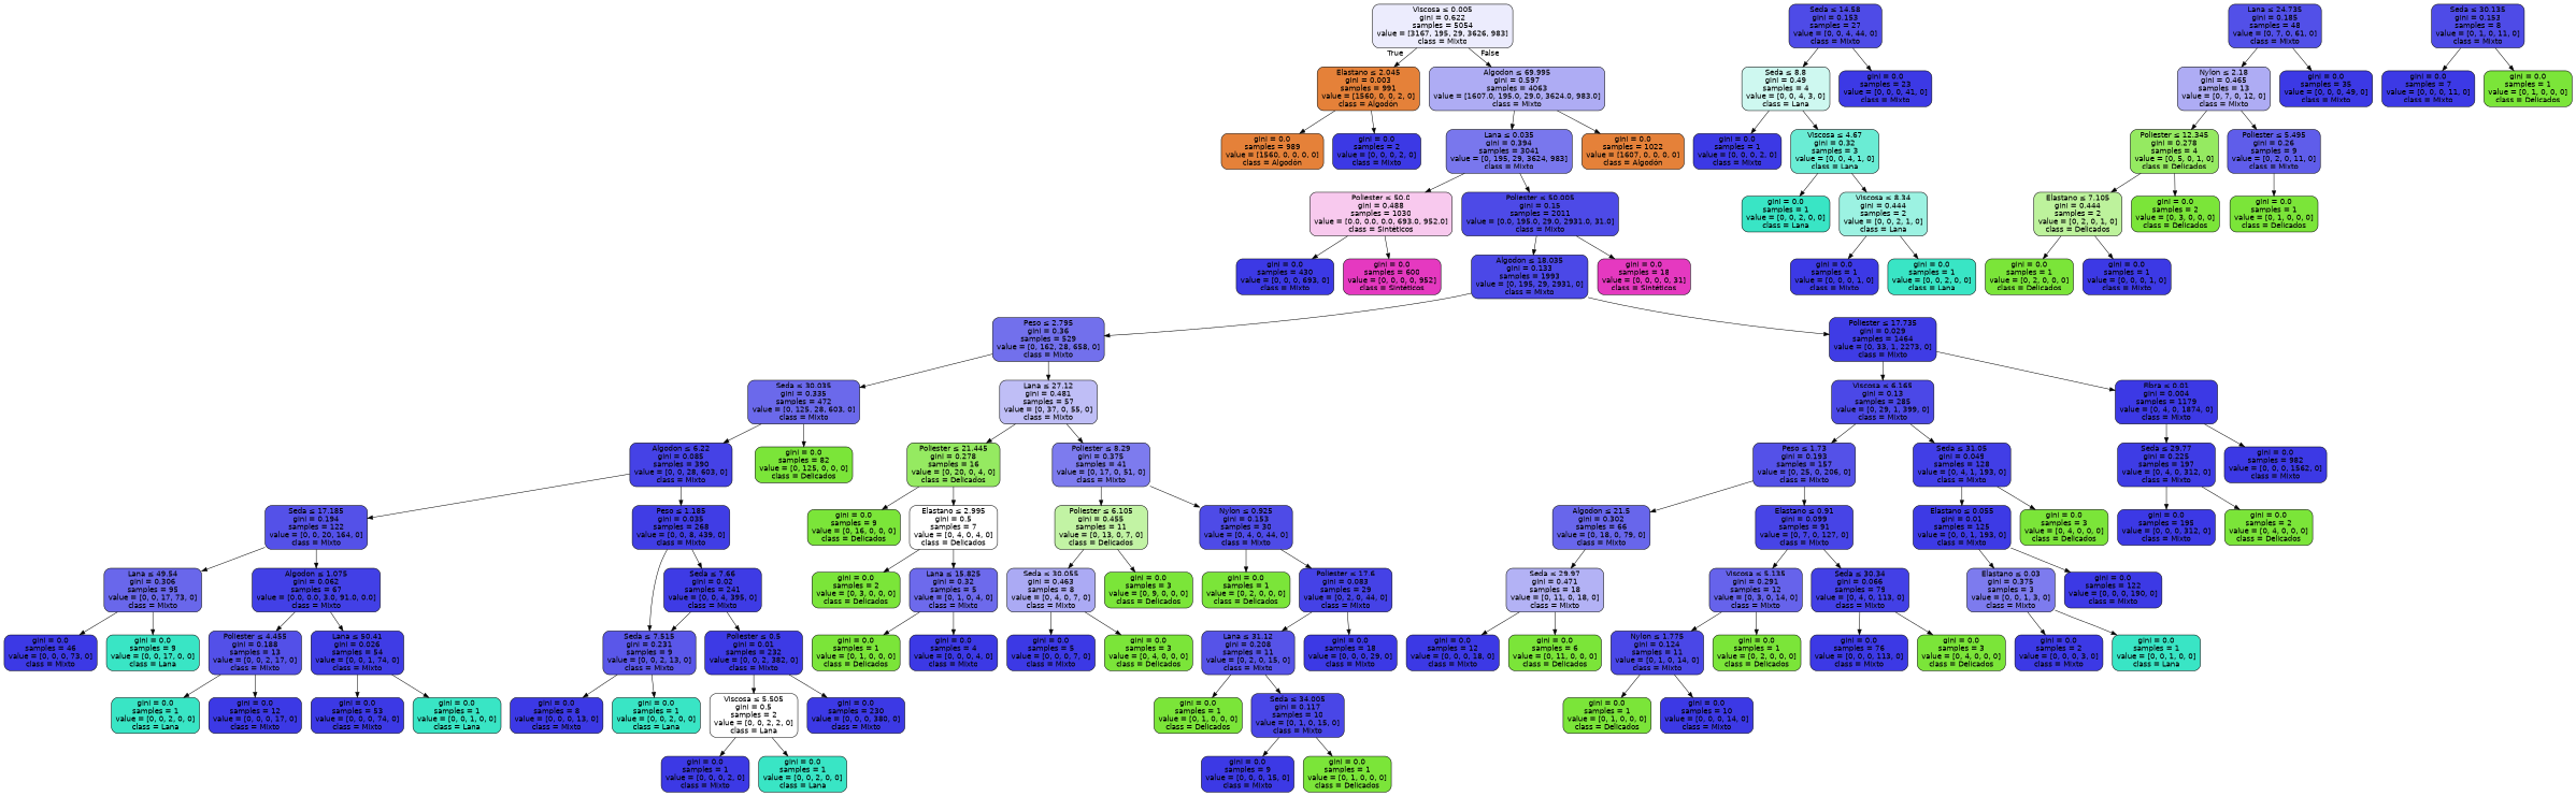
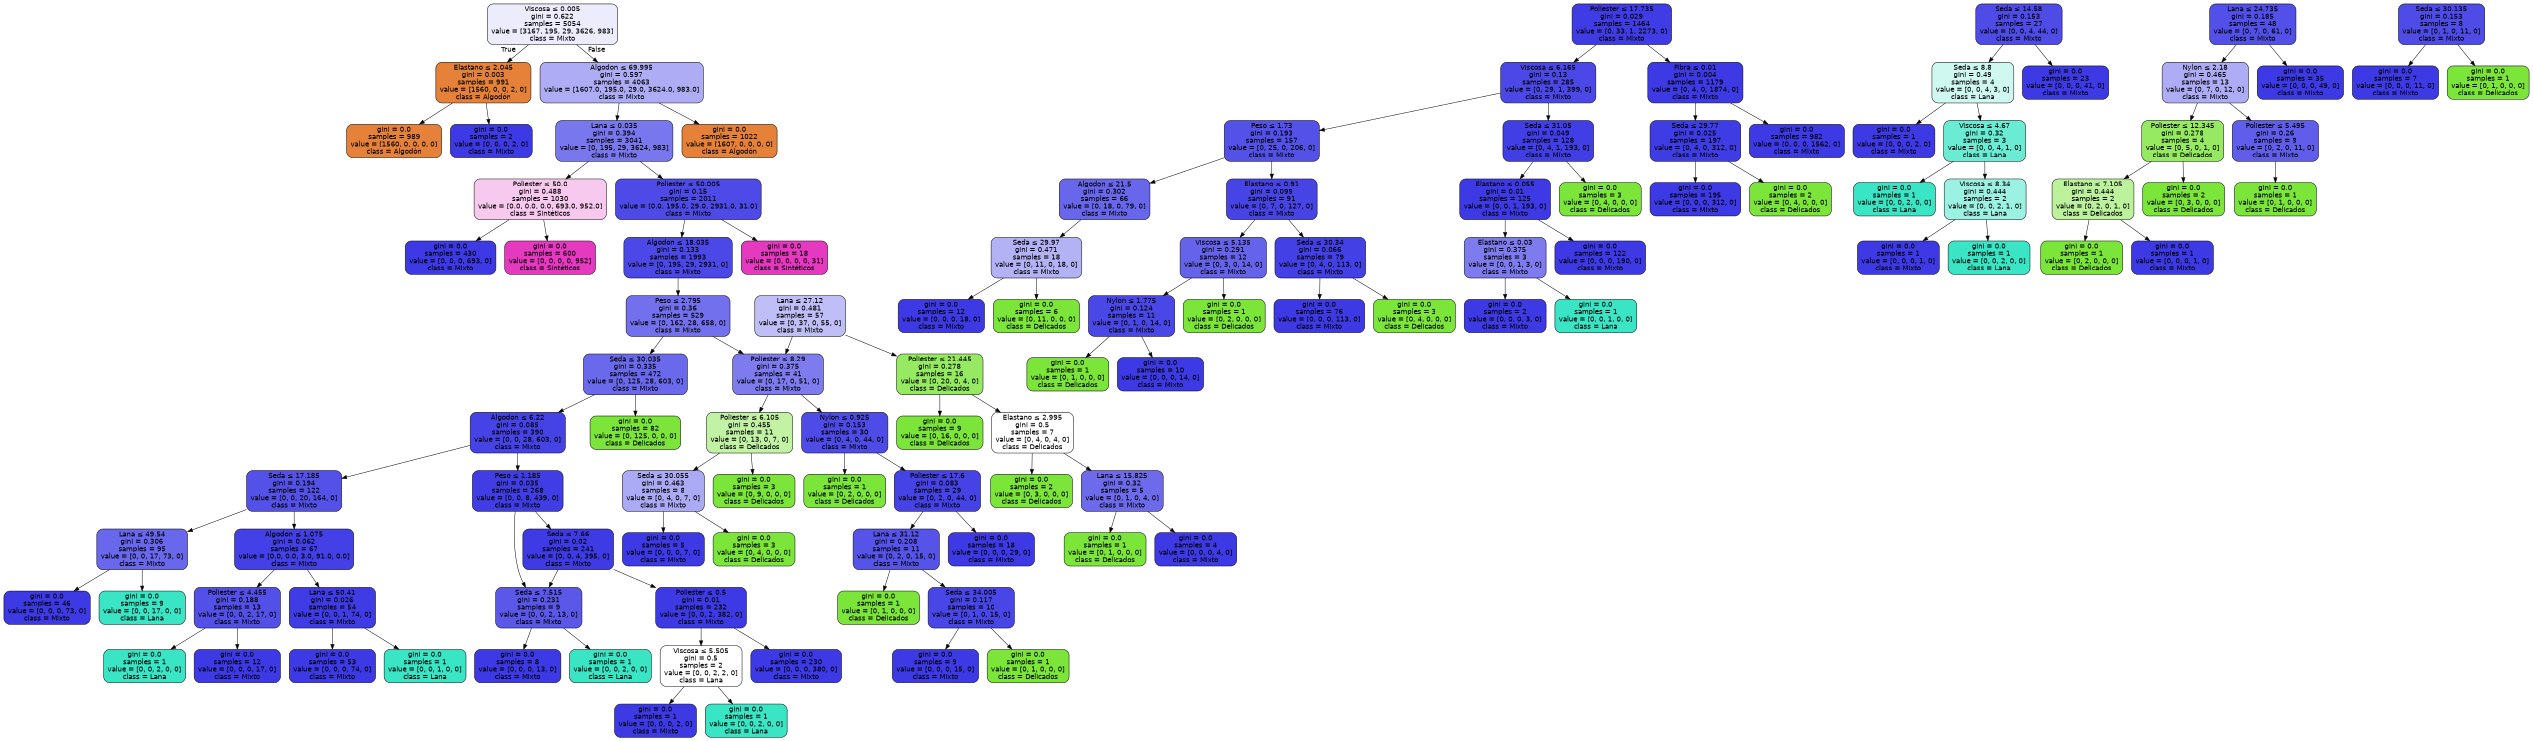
  digraph {
    node [color=black fillcolor="#3c39e5" fontname=helvetica shape=box style="filled, rounded"]
    edge [fontname=helvetica]
    n1 [fillcolor="#ececfd" label=<Viscosa &le; 0.005<br/>gini = 0.622<br/>samples = 5054<br/>value = [3167, 195, 29, 3626, 983]<br/>class = Mixto>]
    n2 [fillcolor="#e58139" label=<Elastano &le; 2.045<br/>gini = 0.003<br/>samples = 991<br/>value = [1560, 0, 0, 2, 0]<br/>class = Algodón>]
    n3 [fillcolor="#aeacf4" label=<Algodon &le; 69.995<br/>gini = 0.597<br/>samples = 4063<br/>value = [1607.0, 195.0, 29.0, 3624.0, 983.0]<br/>class = Mixto>]
    n4 [fillcolor="#e58139" label=<gini = 0.0<br/>samples = 989<br/>value = [1560, 0, 0, 0, 0]<br/>class = Algodón>]
    n5 [label=<gini = 0.0<br/>samples = 2<br/>value = [0, 0, 0, 2, 0]<br/>class = Mixto>]
    n6 [fillcolor="#7977ed" label=<Lana &le; 0.035<br/>gini = 0.394<br/>samples = 3041<br/>value = [0, 195, 29, 3624, 983]<br/>class = Mixto>]
    n7 [fillcolor="#e58139" label=<gini = 0.0<br/>samples = 1022<br/>value = [1607, 0, 0, 0, 0]<br/>class = Algodón>]
    n8 [fillcolor="#f8c9ee" label=<Poliester &le; 50.0<br/>gini = 0.488<br/>samples = 1030<br/>value = [0.0, 0.0, 0.0, 693.0, 952.0]<br/>class = Sintéticos>]
    n9 [fillcolor="#4d4ae7" label=<Poliester &le; 50.005<br/>gini = 0.15<br/>samples = 2011<br/>value = [0.0, 195.0, 29.0, 2931.0, 31.0]<br/>class = Mixto>]
    n10 [label=<gini = 0.0<br/>samples = 430<br/>value = [0, 0, 0, 693, 0]<br/>class = Mixto>]
    n11 [fillcolor="#e539c0" label=<gini = 0.0<br/>samples = 600<br/>value = [0, 0, 0, 0, 952]<br/>class = Sintéticos>]
    n12 [fillcolor="#4b48e7" label=<Algodon &le; 18.035<br/>gini = 0.133<br/>samples = 1993<br/>value = [0, 195, 29, 2931, 0]<br/>class = Mixto>]
    n13 [fillcolor="#e539c0" label=<gini = 0.0<br/>samples = 18<br/>value = [0, 0, 0, 0, 31]<br/>class = Sintéticos>]
    n14 [fillcolor="#7270ec" label=<Peso &le; 2.795<br/>gini = 0.36<br/>samples = 529<br/>value = [0, 162, 28, 658, 0]<br/>class = Mixto>]
    n15 [fillcolor="#3f3ce5" label=<Poliester &le; 17.735<br/>gini = 0.029<br/>samples = 1464<br/>value = [0, 33, 1, 2273, 0]<br/>class = Mixto>]
    n16 [fillcolor="#6b69eb" label=<Seda &le; 30.035<br/>gini = 0.335<br/>samples = 472<br/>value = [0, 125, 28, 603, 0]<br/>class = Mixto>]
    n17 [fillcolor="#bfbef6" label=<Lana &le; 27.12<br/>gini = 0.481<br/>samples = 57<br/>value = [0, 37, 0, 55, 0]<br/>class = Mixto>]
    n18 [fillcolor="#4b48e7" label=<Viscosa &le; 6.165<br/>gini = 0.13<br/>samples = 285<br/>value = [0, 29, 1, 399, 0]<br/>class = Mixto>]
    n19 [label=<Fibra &le; 0.01<br/>gini = 0.004<br/>samples = 1179<br/>value = [0, 4, 0, 1874, 0]<br/>class = Mixto>]
    n20 [fillcolor="#4542e6" label=<Algodon &le; 6.22<br/>gini = 0.085<br/>samples = 390<br/>value = [0, 0, 28, 603, 0]<br/>class = Mixto>]
    n21 [fillcolor="#7be539" label=<gini = 0.0<br/>samples = 82<br/>value = [0, 125, 0, 0, 0]<br/>class = Delicados>]
    n22 [fillcolor="#95ea61" label=<Poliester &le; 21.445<br/>gini = 0.278<br/>samples = 16<br/>value = [0, 20, 0, 4, 0]<br/>class = Delicados>]
    n23 [fillcolor="#7d7bee" label=<Poliester &le; 8.29<br/>gini = 0.375<br/>samples = 41<br/>value = [0, 17, 0, 51, 0]<br/>class = Mixto>]
    n24 [fillcolor="#5451e8" label=<Seda &le; 17.185<br/>gini = 0.194<br/>samples = 122<br/>value = [0, 0, 20, 164, 0]<br/>class = Mixto>]
    n25 [fillcolor="#403de5" label=<Peso &le; 1.185<br/>gini = 0.035<br/>samples = 268<br/>value = [0, 0, 8, 439, 0]<br/>class = Mixto>]
    n26 [fillcolor="#6967eb" label=<Lana &le; 49.54<br/>gini = 0.306<br/>samples = 95<br/>value = [0, 0, 17, 73, 0]<br/>class = Mixto>]
    n27 [fillcolor="#4240e6" label=<Algodon &le; 1.075<br/>gini = 0.062<br/>samples = 67<br/>value = [0.0, 0.0, 3.0, 91.0, 0.0]<br/>class = Mixto>]
    n28 [fillcolor="#3e3be5" label=<Seda &le; 7.66<br/>gini = 0.02<br/>samples = 241<br/>value = [0, 0, 4, 395, 0]<br/>class = Mixto>]
    n29 [fillcolor="#5a57e9" label=<Seda &le; 7.515<br/>gini = 0.231<br/>samples = 9<br/>value = [0, 0, 2, 13, 0]<br/>class = Mixto>]
    n30 [label=<gini = 0.0<br/>samples = 46<br/>value = [0, 0, 0, 73, 0]<br/>class = Mixto>]
    n31 [fillcolor="#39e5c5" label=<gini = 0.0<br/>samples = 9<br/>value = [0, 0, 17, 0, 0]<br/>class = Lana>]
    n32 [fillcolor="#5350e8" label=<Poliester &le; 4.455<br/>gini = 0.188<br/>samples = 13<br/>value = [0, 0, 2, 17, 0]<br/>class = Mixto>]
    n33 [fillcolor="#3f3ce5" label=<Lana &le; 50.41<br/>gini = 0.026<br/>samples = 54<br/>value = [0, 0, 1, 74, 0]<br/>class = Mixto>]
    n34 [fillcolor="#39e5c5" label=<gini = 0.0<br/>samples = 1<br/>value = [0, 0, 2, 0, 0]<br/>class = Lana>]
    n35 [label=<gini = 0.0<br/>samples = 12<br/>value = [0, 0, 0, 17, 0]<br/>class = Mixto>]
    n36 [label=<gini = 0.0<br/>samples = 53<br/>value = [0, 0, 0, 74, 0]<br/>class = Mixto>]
    n37 [fillcolor="#39e5c5" label=<gini = 0.0<br/>samples = 1<br/>value = [0, 0, 1, 0, 0]<br/>class = Lana>]
    n38 [fillcolor="#4e4be7" label=<Seda &le; 14.58<br/>gini = 0.153<br/>samples = 27<br/>value = [0, 0, 4, 44, 0]<br/>class = Mixto>]
    n39 [fillcolor="#cef8f0" label=<Seda &le; 8.8<br/>gini = 0.49<br/>samples = 4<br/>value = [0, 0, 4, 3, 0]<br/>class = Lana>]
    n40 [label=<gini = 0.0<br/>samples = 23<br/>value = [0, 0, 0, 41, 0]<br/>class = Mixto>]
    n41 [fillcolor="#3d3ae5" label=<Poliester &le; 0.5<br/>gini = 0.01<br/>samples = 232<br/>value = [0, 0, 2, 382, 0]<br/>class = Mixto>]
    n42 [label=<gini = 0.0<br/>samples = 1<br/>value = [0, 0, 0, 2, 0]<br/>class = Mixto>]
    n43 [fillcolor="#6aecd4" label=<Viscosa &le; 4.67<br/>gini = 0.32<br/>samples = 3<br/>value = [0, 0, 4, 1, 0]<br/>class = Lana>]
    n44 [fillcolor="#39e5c5" label=<gini = 0.0<br/>samples = 1<br/>value = [0, 0, 2, 0, 0]<br/>class = Lana>]
    n45 [fillcolor="#9cf2e2" label=<Viscosa &le; 8.34<br/>gini = 0.444<br/>samples = 2<br/>value = [0, 0, 2, 1, 0]<br/>class = Lana>]
    n46 [label=<gini = 0.0<br/>samples = 1<br/>value = [0, 0, 0, 1, 0]<br/>class = Mixto>]
    n47 [fillcolor="#39e5c5" label=<gini = 0.0<br/>samples = 1<br/>value = [0, 0, 2, 0, 0]<br/>class = Lana>]
    n48 [label=<gini = 0.0<br/>samples = 8<br/>value = [0, 0, 0, 13, 0]<br/>class = Mixto>]
    n49 [fillcolor="#39e5c5" label=<gini = 0.0<br/>samples = 1<br/>value = [0, 0, 2, 0, 0]<br/>class = Lana>]
    n50 [fillcolor="#ffffff" label=<Viscosa &le; 5.505<br/>gini = 0.5<br/>samples = 2<br/>value = [0, 0, 2, 2, 0]<br/>class = Lana>]
    n51 [label=<gini = 0.0<br/>samples = 230<br/>value = [0, 0, 0, 380, 0]<br/>class = Mixto>]
    n52 [label=<gini = 0.0<br/>samples = 1<br/>value = [0, 0, 0, 2, 0]<br/>class = Mixto>]
    n53 [fillcolor="#39e5c5" label=<gini = 0.0<br/>samples = 1<br/>value = [0, 0, 2, 0, 0]<br/>class = Lana>]
    n54 [fillcolor="#7be539" label=<gini = 0.0<br/>samples = 9<br/>value = [0, 16, 0, 0, 0]<br/>class = Delicados>]
    n55 [fillcolor="#ffffff" label=<Elastano &le; 2.995<br/>gini = 0.5<br/>samples = 7<br/>value = [0, 4, 0, 4, 0]<br/>class = Delicados>]
    n56 [fillcolor="#c2f3a4" label=<Poliester &le; 6.105<br/>gini = 0.455<br/>samples = 11<br/>value = [0, 13, 0, 7, 0]<br/>class = Delicados>]
    n57 [fillcolor="#4e4be7" label=<Nylon &le; 0.925<br/>gini = 0.153<br/>samples = 30<br/>value = [0, 4, 0, 44, 0]<br/>class = Mixto>]
    n58 [fillcolor="#7be539" label=<gini = 0.0<br/>samples = 2<br/>value = [0, 3, 0, 0, 0]<br/>class = Delicados>]
    n59 [fillcolor="#6d6aec" label=<Lana &le; 15.825<br/>gini = 0.32<br/>samples = 5<br/>value = [0, 1, 0, 4, 0]<br/>class = Mixto>]
    n60 [fillcolor="#7be539" label=<gini = 0.0<br/>samples = 1<br/>value = [0, 1, 0, 0, 0]<br/>class = Delicados>]
    n61 [label=<gini = 0.0<br/>samples = 4<br/>value = [0, 0, 0, 4, 0]<br/>class = Mixto>]
    n62 [fillcolor="#abaaf4" label=<Seda &le; 30.055<br/>gini = 0.463<br/>samples = 8<br/>value = [0, 4, 0, 7, 0]<br/>class = Mixto>]
    n63 [fillcolor="#7be539" label=<gini = 0.0<br/>samples = 3<br/>value = [0, 9, 0, 0, 0]<br/>class = Delicados>]
    n64 [fillcolor="#7be539" label=<gini = 0.0<br/>samples = 1<br/>value = [0, 2, 0, 0, 0]<br/>class = Delicados>]
    n65 [fillcolor="#4542e6" label=<Poliester &le; 17.6<br/>gini = 0.083<br/>samples = 29<br/>value = [0, 2, 0, 44, 0]<br/>class = Mixto>]
    n66 [label=<gini = 0.0<br/>samples = 5<br/>value = [0, 0, 0, 7, 0]<br/>class = Mixto>]
    n67 [fillcolor="#7be539" label=<gini = 0.0<br/>samples = 3<br/>value = [0, 4, 0, 0, 0]<br/>class = Delicados>]
    n68 [fillcolor="#5653e8" label=<Lana &le; 31.12<br/>gini = 0.208<br/>samples = 11<br/>value = [0, 2, 0, 15, 0]<br/>class = Mixto>]
    n69 [label=<gini = 0.0<br/>samples = 18<br/>value = [0, 0, 0, 29, 0]<br/>class = Mixto>]
    n70 [fillcolor="#7be539" label=<gini = 0.0<br/>samples = 1<br/>value = [0, 1, 0, 0, 0]<br/>class = Delicados>]
    n71 [fillcolor="#4946e7" label=<Seda &le; 34.005<br/>gini = 0.117<br/>samples = 10<br/>value = [0, 1, 0, 15, 0]<br/>class = Mixto>]
    n72 [label=<gini = 0.0<br/>samples = 9<br/>value = [0, 0, 0, 15, 0]<br/>class = Mixto>]
    n73 [fillcolor="#7be539" label=<gini = 0.0<br/>samples = 1<br/>value = [0, 1, 0, 0, 0]<br/>class = Delicados>]
    n74 [fillcolor="#5451e8" label=<Peso &le; 1.73<br/>gini = 0.193<br/>samples = 157<br/>value = [0, 25, 0, 206, 0]<br/>class = Mixto>]
    n75 [fillcolor="#413ee6" label=<Seda &le; 31.05<br/>gini = 0.049<br/>samples = 128<br/>value = [0, 4, 1, 193, 0]<br/>class = Mixto>]
-   n76 [fillcolor="#3e3ce5" label=<Seda &le; 29.77<br/>gini = 0.225<br/>samples = 197<br/>value = [0, 4, 0, 312, 0]<br/>class = Mixto>]
+   n76 [fillcolor="#3e3ce5" label=<Seda &le; 29.77<br/>gini = 0.025<br/>samples = 197<br/>value = [0, 4, 0, 312, 0]<br/>class = Mixto>]
    n77 [label=<gini = 0.0<br/>samples = 982<br/>value = [0, 0, 0, 1562, 0]<br/>class = Mixto>]
    n78 [fillcolor="#6866eb" label=<Algodon &le; 21.5<br/>gini = 0.302<br/>samples = 66<br/>value = [0, 18, 0, 79, 0]<br/>class = Mixto>]
    n79 [fillcolor="#4744e6" label=<Elastano &le; 0.91<br/>gini = 0.099<br/>samples = 91<br/>value = [0, 7, 0, 127, 0]<br/>class = Mixto>]
    n80 [fillcolor="#3d3ae5" label=<Elastano &le; 0.055<br/>gini = 0.01<br/>samples = 125<br/>value = [0, 0, 1, 193, 0]<br/>class = Mixto>]
    n81 [fillcolor="#7be539" label=<gini = 0.0<br/>samples = 3<br/>value = [0, 4, 0, 0, 0]<br/>class = Delicados>]
    n82 [fillcolor="#b3b2f5" label=<Seda &le; 29.97<br/>gini = 0.471<br/>samples = 18<br/>value = [0, 11, 0, 18, 0]<br/>class = Mixto>]
    n83 [fillcolor="#6663eb" label=<Viscosa &le; 5.135<br/>gini = 0.291<br/>samples = 12<br/>value = [0, 3, 0, 14, 0]<br/>class = Mixto>]
    n84 [fillcolor="#4340e6" label=<Seda &le; 30.34<br/>gini = 0.066<br/>samples = 79<br/>value = [0, 4, 0, 113, 0]<br/>class = Mixto>]
    n85 [label=<gini = 0.0<br/>samples = 12<br/>value = [0, 0, 0, 18, 0]<br/>class = Mixto>]
    n86 [fillcolor="#7be539" label=<gini = 0.0<br/>samples = 6<br/>value = [0, 11, 0, 0, 0]<br/>class = Delicados>]
    n87 [fillcolor="#5250e8" label=<Lana &le; 24.735<br/>gini = 0.185<br/>samples = 48<br/>value = [0, 7, 0, 61, 0]<br/>class = Mixto>]
    n88 [fillcolor="#aeacf4" label=<Nylon &le; 2.18<br/>gini = 0.465<br/>samples = 13<br/>value = [0, 7, 0, 12, 0]<br/>class = Mixto>]
    n89 [label=<gini = 0.0<br/>samples = 35<br/>value = [0, 0, 0, 49, 0]<br/>class = Mixto>]
    n90 [fillcolor="#95ea61" label=<Poliester &le; 12.345<br/>gini = 0.278<br/>samples = 4<br/>value = [0, 5, 0, 1, 0]<br/>class = Delicados>]
    n91 [fillcolor="#5f5dea" label=<Poliester &le; 5.495<br/>gini = 0.26<br/>samples = 9<br/>value = [0, 2, 0, 11, 0]<br/>class = Mixto>]
    n92 [fillcolor="#bdf29c" label=<Elastano &le; 7.105<br/>gini = 0.444<br/>samples = 2<br/>value = [0, 2, 0, 1, 0]<br/>class = Delicados>]
    n93 [fillcolor="#7be539" label=<gini = 0.0<br/>samples = 2<br/>value = [0, 3, 0, 0, 0]<br/>class = Delicados>]
    n94 [fillcolor="#7be539" label=<gini = 0.0<br/>samples = 1<br/>value = [0, 1, 0, 0, 0]<br/>class = Delicados>]
    n95 [fillcolor="#7be539" label=<gini = 0.0<br/>samples = 1<br/>value = [0, 2, 0, 0, 0]<br/>class = Delicados>]
    n96 [label=<gini = 0.0<br/>samples = 1<br/>value = [0, 0, 0, 1, 0]<br/>class = Mixto>]
    n97 [fillcolor="#4e4be7" label=<Seda &le; 30.135<br/>gini = 0.153<br/>samples = 8<br/>value = [0, 1, 0, 11, 0]<br/>class = Mixto>]
    n98 [label=<gini = 0.0<br/>samples = 7<br/>value = [0, 0, 0, 11, 0]<br/>class = Mixto>]
    n99 [fillcolor="#7be539" label=<gini = 0.0<br/>samples = 1<br/>value = [0, 1, 0, 0, 0]<br/>class = Delicados>]
    n100 [fillcolor="#4a47e7" label=<Nylon &le; 1.775<br/>gini = 0.124<br/>samples = 11<br/>value = [0, 1, 0, 14, 0]<br/>class = Mixto>]
    n101 [fillcolor="#7be539" label=<gini = 0.0<br/>samples = 1<br/>value = [0, 2, 0, 0, 0]<br/>class = Delicados>]
    n102 [label=<gini = 0.0<br/>samples = 76<br/>value = [0, 0, 0, 113, 0]<br/>class = Mixto>]
    n103 [fillcolor="#7be539" label=<gini = 0.0<br/>samples = 3<br/>value = [0, 4, 0, 0, 0]<br/>class = Delicados>]
    n104 [fillcolor="#7be539" label=<gini = 0.0<br/>samples = 1<br/>value = [0, 1, 0, 0, 0]<br/>class = Delicados>]
    n105 [label=<gini = 0.0<br/>samples = 10<br/>value = [0, 0, 0, 14, 0]<br/>class = Mixto>]
    n106 [fillcolor="#7d7bee" label=<Elastano &le; 0.03<br/>gini = 0.375<br/>samples = 3<br/>value = [0, 0, 1, 3, 0]<br/>class = Mixto>]
    n107 [label=<gini = 0.0<br/>samples = 122<br/>value = [0, 0, 0, 190, 0]<br/>class = Mixto>]
    n108 [label=<gini = 0.0<br/>samples = 2<br/>value = [0, 0, 0, 3, 0]<br/>class = Mixto>]
    n109 [fillcolor="#39e5c5" label=<gini = 0.0<br/>samples = 1<br/>value = [0, 0, 1, 0, 0]<br/>class = Lana>]
    n110 [label=<gini = 0.0<br/>samples = 195<br/>value = [0, 0, 0, 312, 0]<br/>class = Mixto>]
    n111 [fillcolor="#7be539" label=<gini = 0.0<br/>samples = 2<br/>value = [0, 4, 0, 0, 0]<br/>class = Delicados>]
    n1 -> n2 [headlabel=True labelangle=45 labeldistance=2.5]
    n1 -> n3 [headlabel=False labelangle=-45 labeldistance=2.5]
    n2 -> n4
    n2 -> n5
    n3 -> n6
    n3 -> n7
    n6 -> n8
    n6 -> n9
    n8 -> n10
    n8 -> n11
    n9 -> n12
    n9 -> n13
    n12 -> n14
-   n12 -> n15
    n14 -> n16
-   n14 -> n17
+   n14 -> n23
    n15 -> n18
    n15 -> n19
    n16 -> n20
    n16 -> n21
    n17 -> n22
    n17 -> n23
    n18 -> n74
    n18 -> n75
    n19 -> n76
    n19 -> n77
    n20 -> n24
    n20 -> n25
    n22 -> n54
    n22 -> n55
    n23 -> n56
    n23 -> n57
    n24 -> n26
    n24 -> n27
    n25 -> n28
    n25 -> n29
    n26 -> n30
    n26 -> n31
    n27 -> n32
    n27 -> n33
    n28 -> n29
    n28 -> n41
    n29 -> n48
    n29 -> n49
    n32 -> n34
    n32 -> n35
    n33 -> n36
    n33 -> n37
    n38 -> n39
    n38 -> n40
    n39 -> n42
    n39 -> n43
    n41 -> n50
    n41 -> n51
    n43 -> n44
    n43 -> n45
    n45 -> n46
    n45 -> n47
    n50 -> n52
    n50 -> n53
    n55 -> n58
    n55 -> n59
    n56 -> n62
    n56 -> n63
    n57 -> n64
    n57 -> n65
    n59 -> n60
    n59 -> n61
    n62 -> n66
    n62 -> n67
    n65 -> n68
    n65 -> n69
    n68 -> n70
    n68 -> n71
    n71 -> n72
    n71 -> n73
    n74 -> n78
    n74 -> n79
    n75 -> n80
    n75 -> n81
    n76 -> n110
    n76 -> n111
    n78 -> n82
    n79 -> n83
    n79 -> n84
    n80 -> n106
    n80 -> n107
    n82 -> n85
    n82 -> n86
    n83 -> n100
    n83 -> n101
    n84 -> n102
    n84 -> n103
    n87 -> n88
    n87 -> n89
    n88 -> n90
    n88 -> n91
    n90 -> n92
    n90 -> n93
    n91 -> n94
    n92 -> n95
    n92 -> n96
    n97 -> n98
    n97 -> n99
    n100 -> n104
    n100 -> n105
    n106 -> n108
    n106 -> n109
  }
